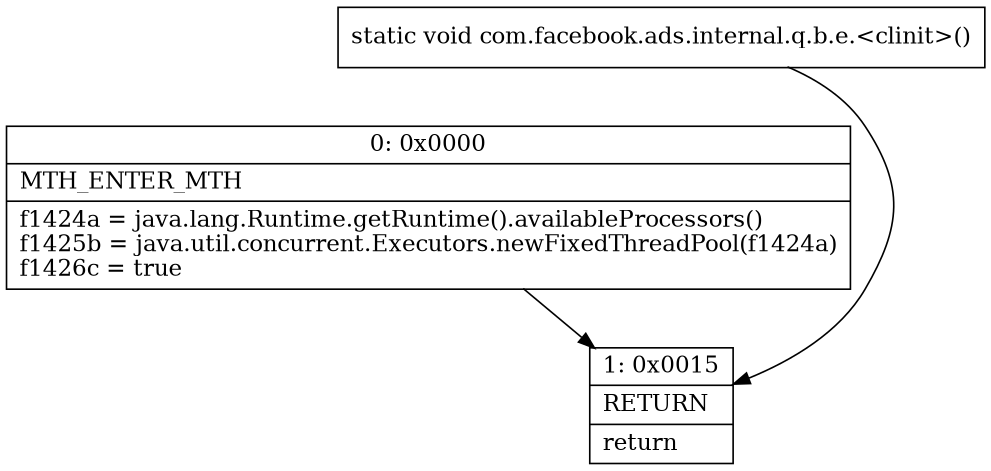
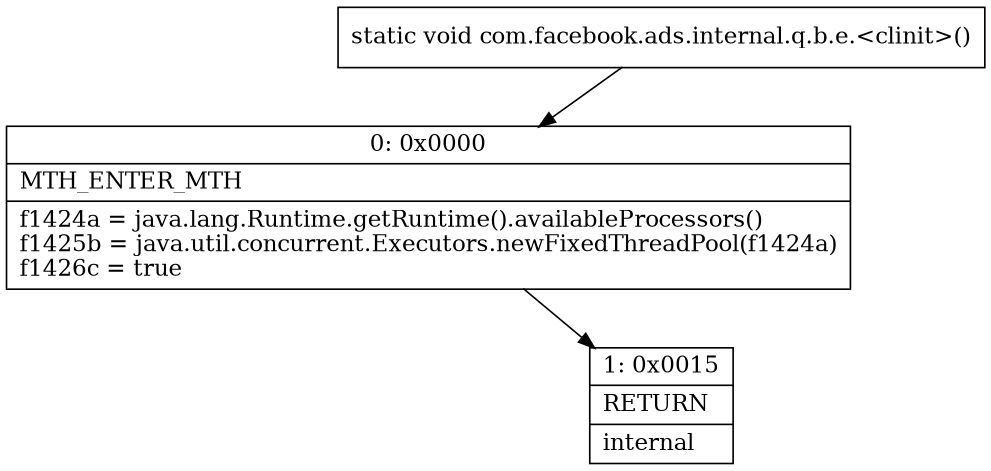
  digraph {
    node [shape=record]
    n1 [label="{0\:\ 0x0000|MTH_ENTER_MTH\l|f1424a = java.lang.Runtime.getRuntime().availableProcessors()\lf1425b = java.util.concurrent.Executors.newFixedThreadPool(f1424a)\lf1426c = true\l}"]
-   n2 [label="{1\:\ 0x0015|RETURN\l|return\l}"]
+   n2 [label="{1\:\ 0x0015|RETURN\l|internal\l}"]
    n3 [label="{static void com.facebook.ads.internal.q.b.e.\<clinit\>() }"]
    n1 -> n2
-   n3 -> n2
+   n3 -> n1
  }
